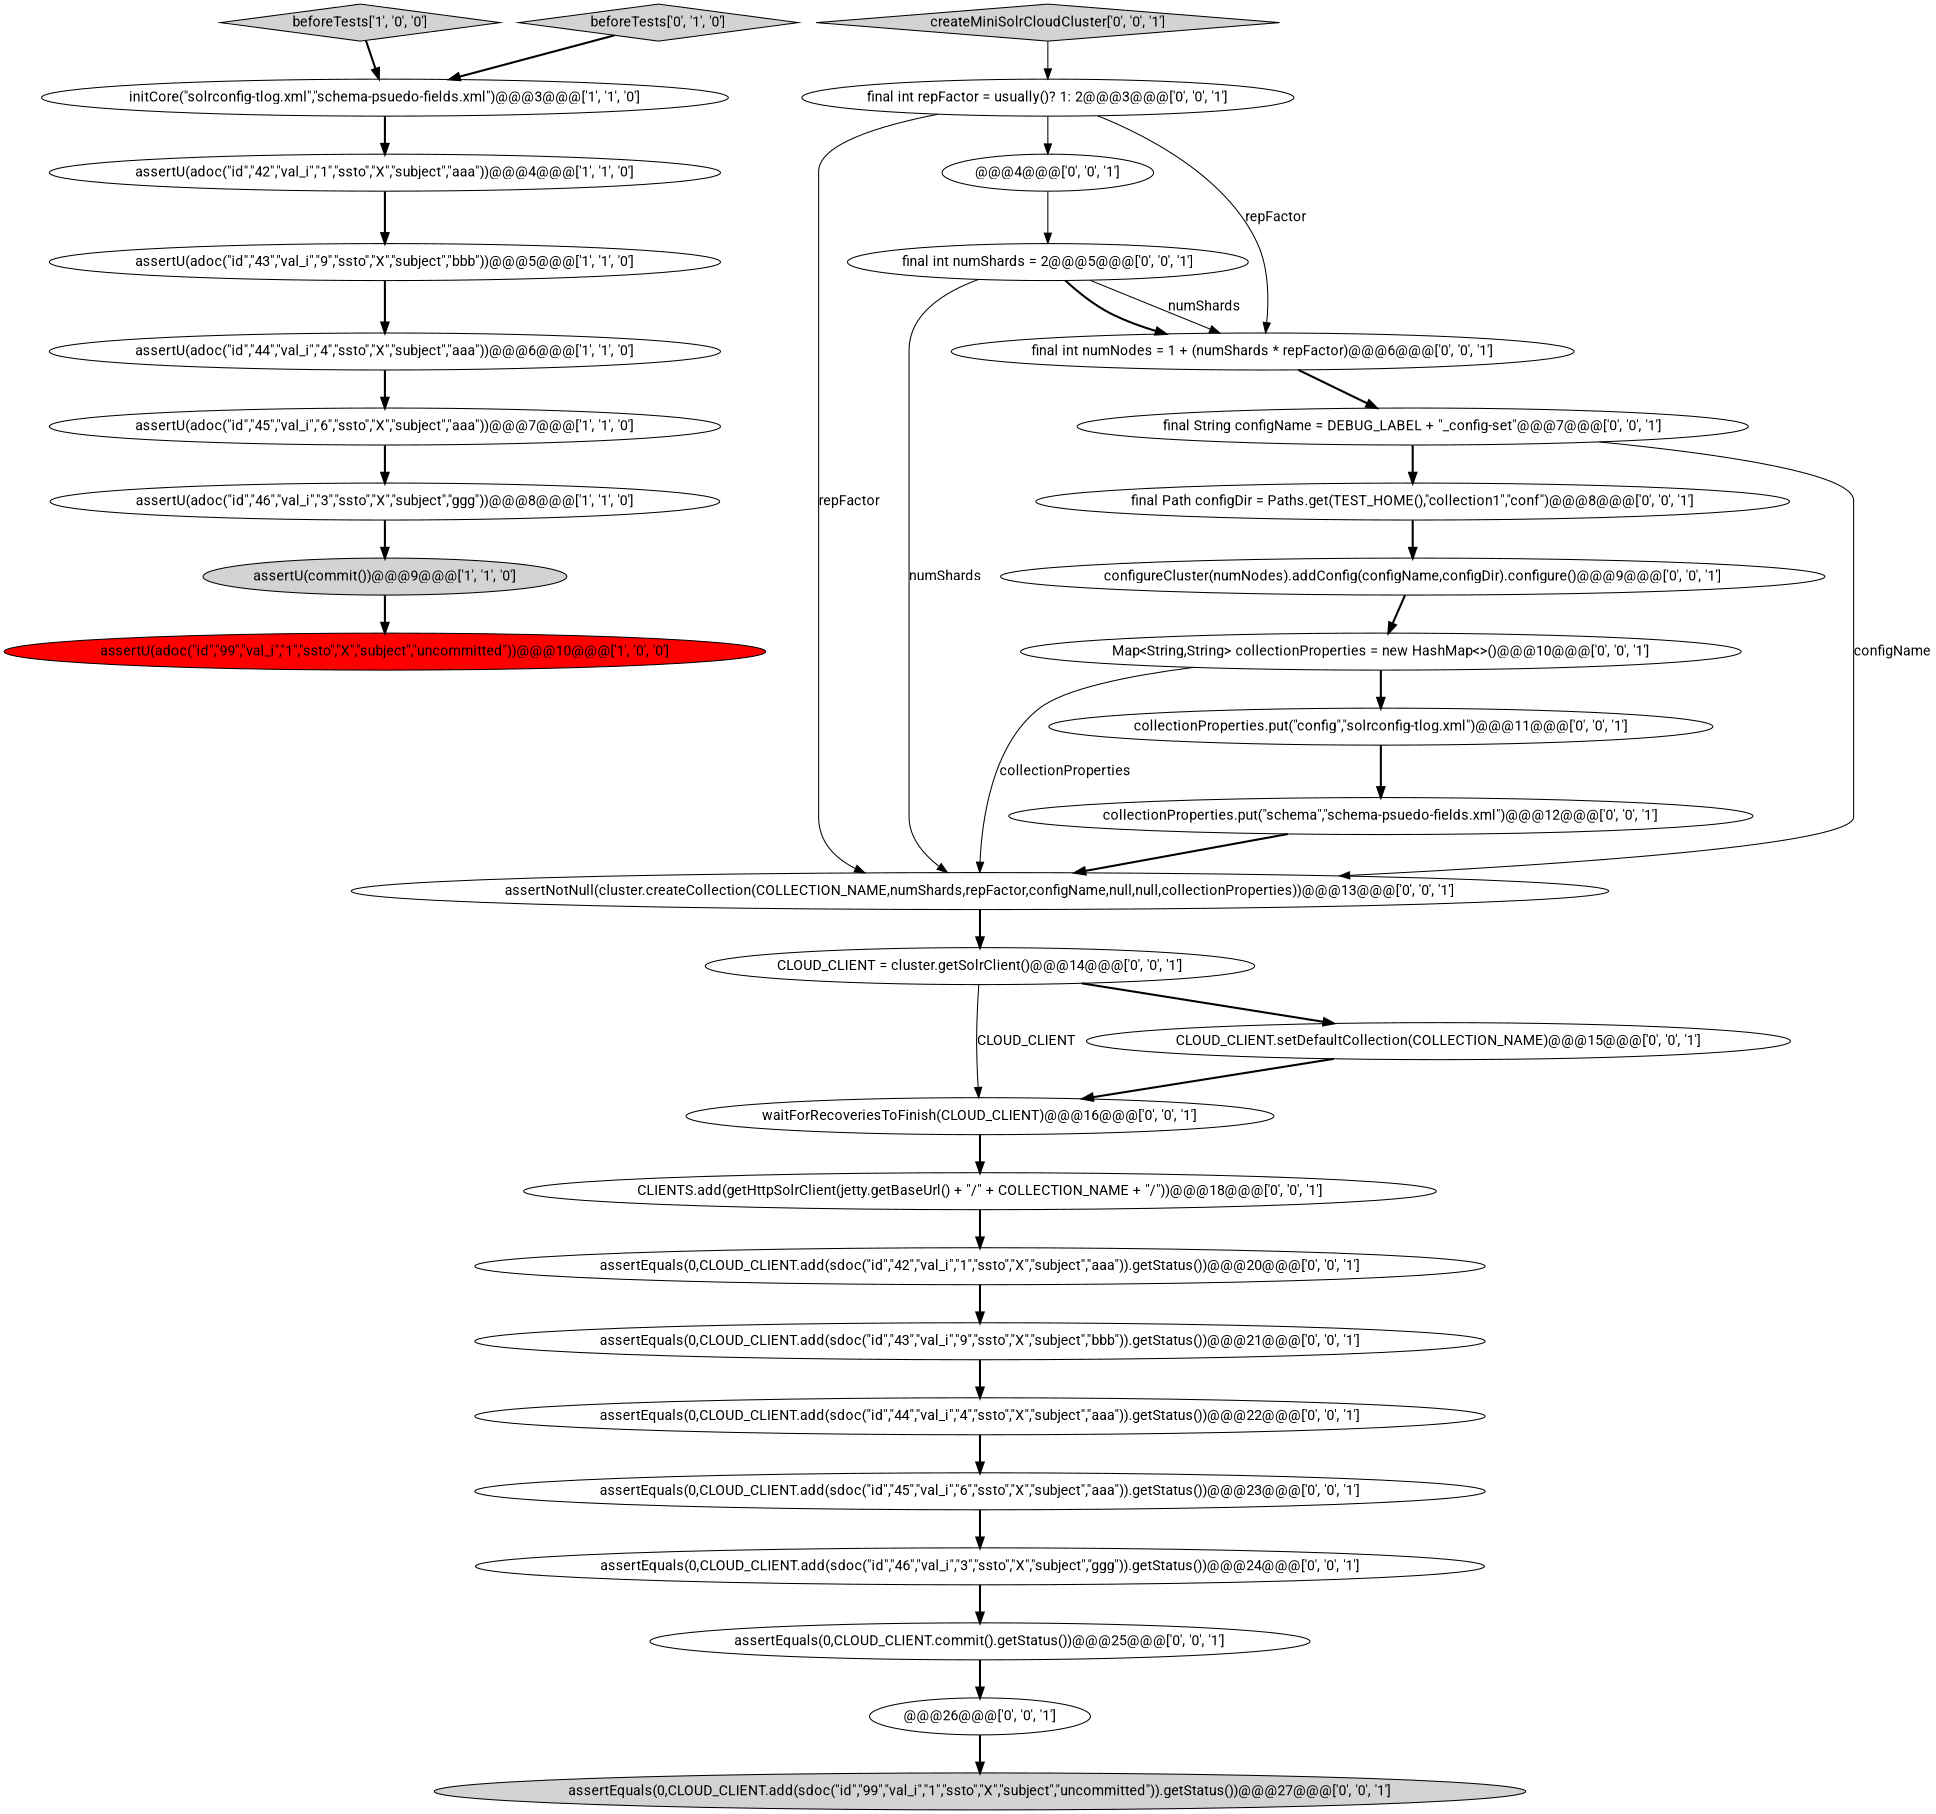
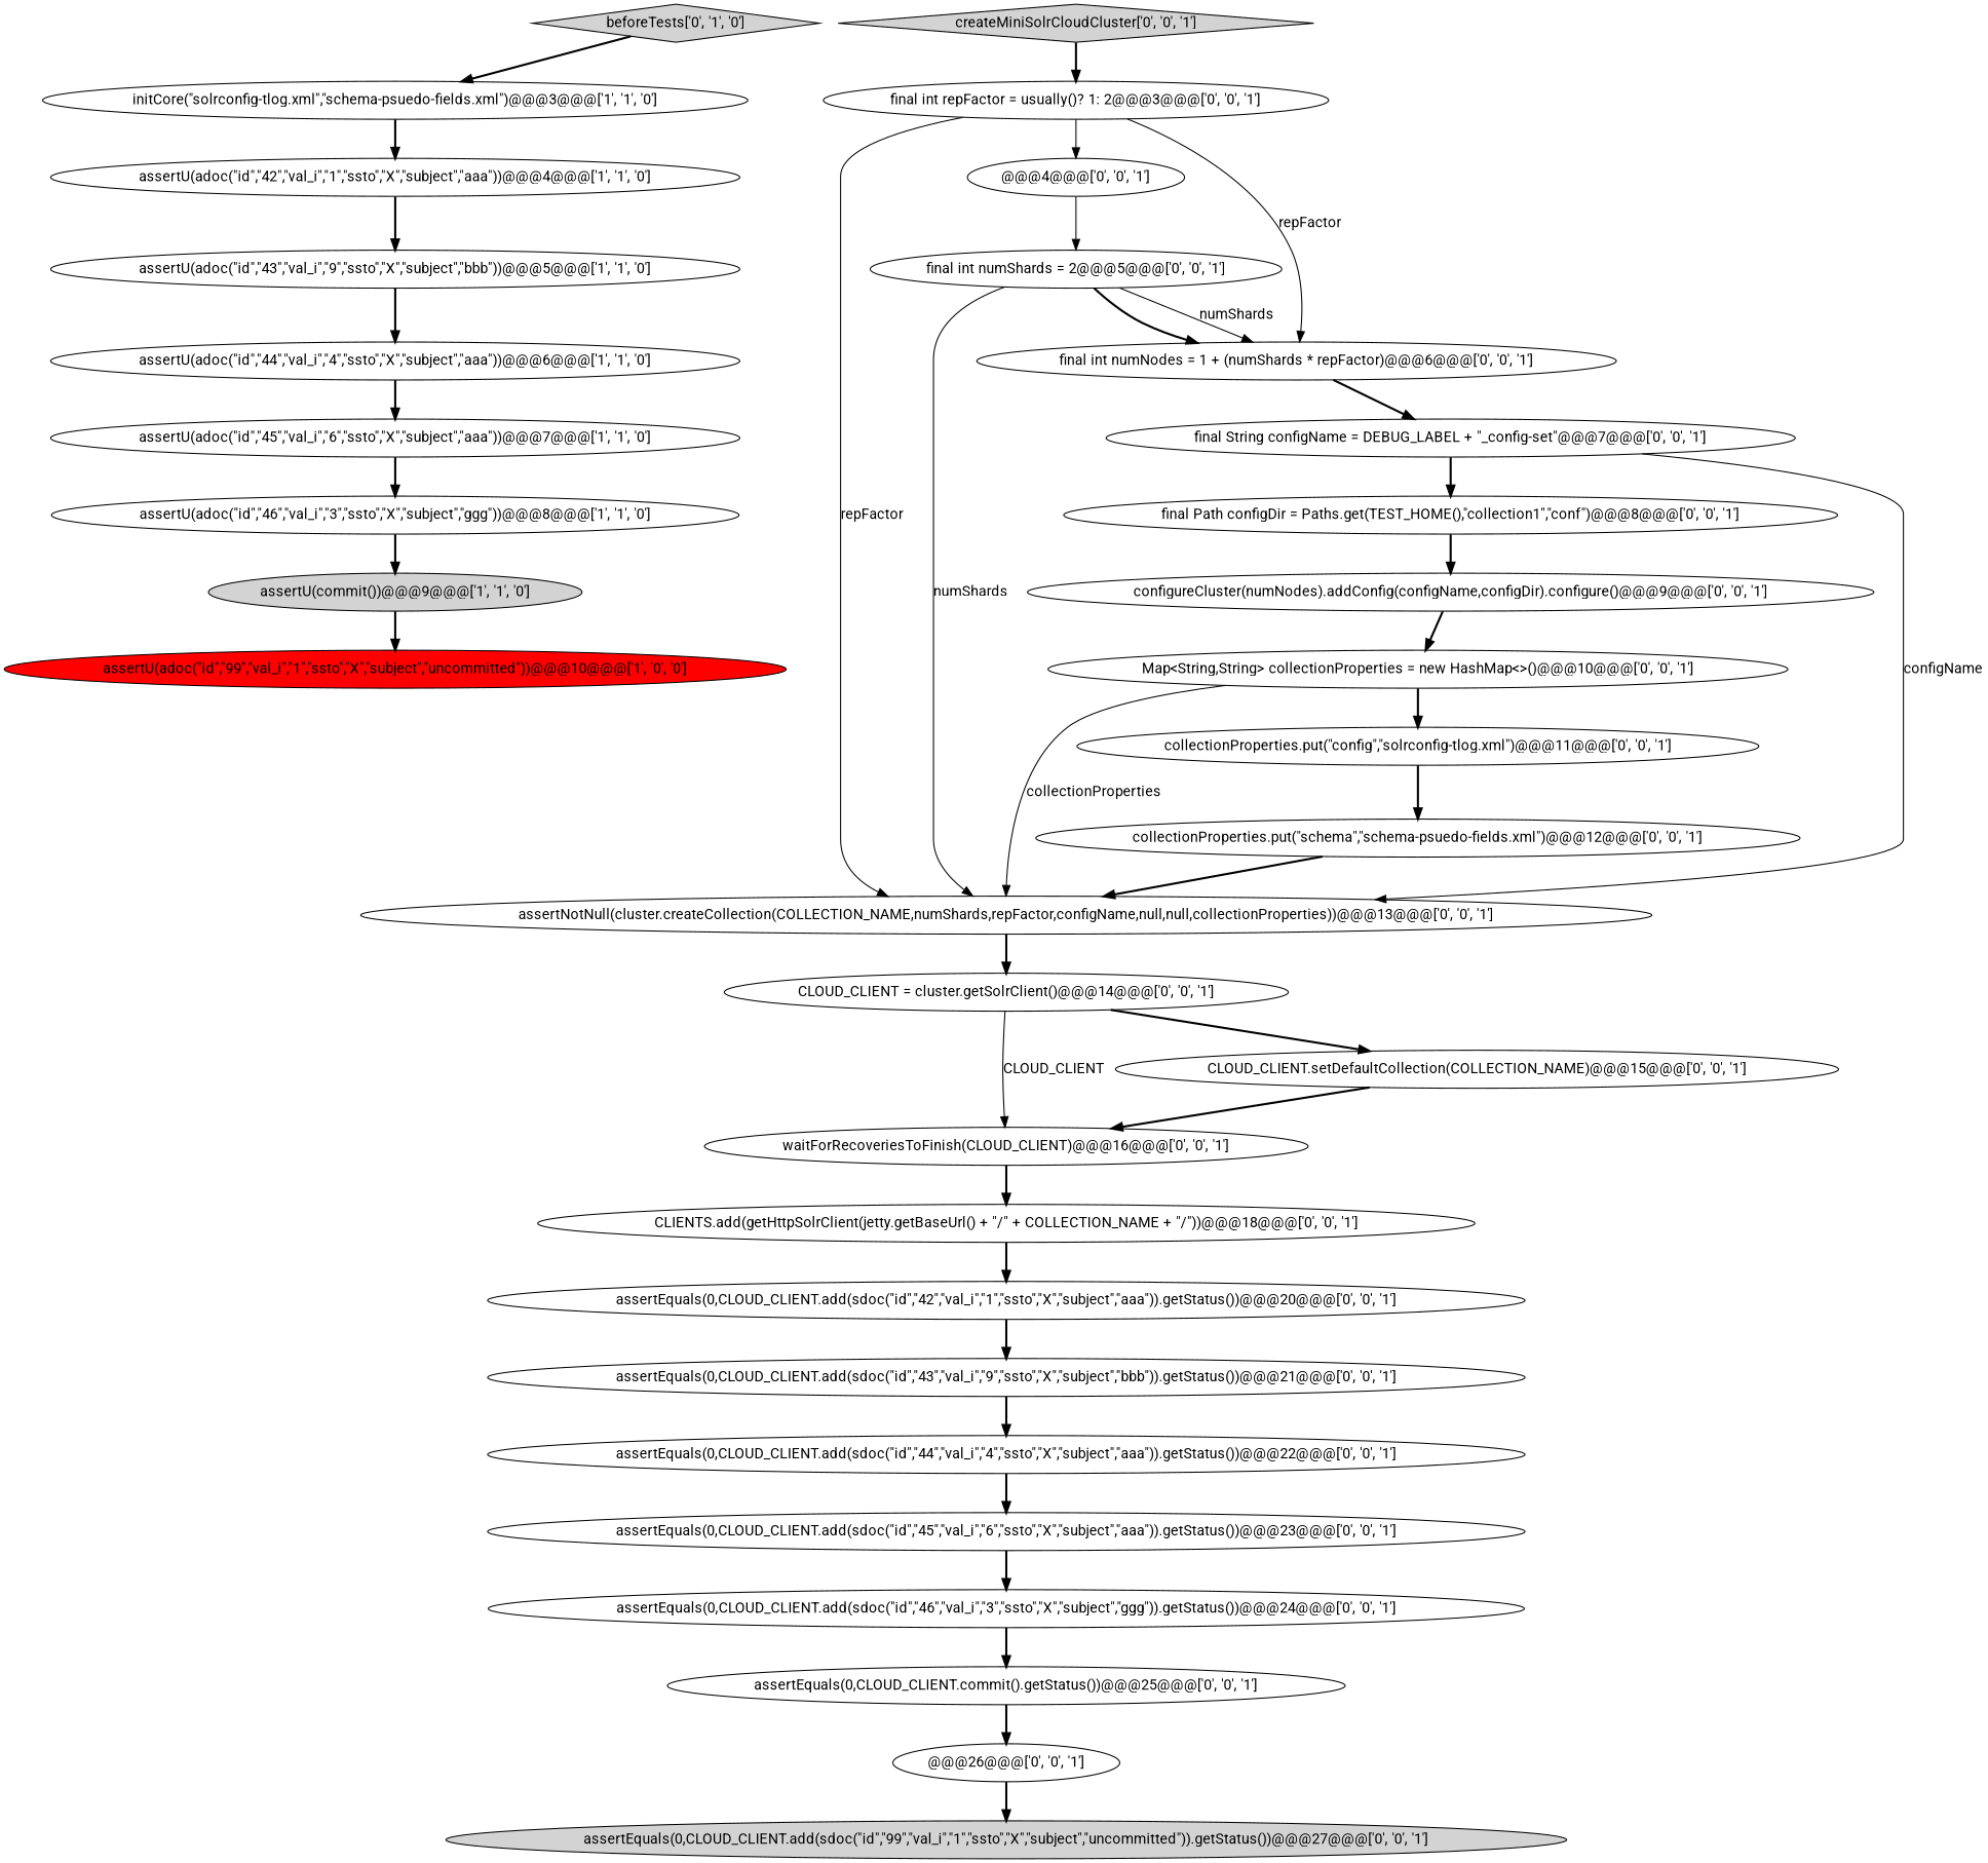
  digraph {
    fontname=Roboto
    node [fillcolor=white fontname=Roboto shape=ellipse style=filled]
    edge [fontname=Roboto style=bold]
    n1 [label="assertU(adoc(\"id\",\"43\",\"val_i\",\"9\",\"ssto\",\"X\",\"subject\",\"bbb\"))@@@5@@@['1', '1', '0']"]
    n2 [label="assertU(adoc(\"id\",\"44\",\"val_i\",\"4\",\"ssto\",\"X\",\"subject\",\"aaa\"))@@@6@@@['1', '1', '0']"]
    n3 [label="assertU(adoc(\"id\",\"45\",\"val_i\",\"6\",\"ssto\",\"X\",\"subject\",\"aaa\"))@@@7@@@['1', '1', '0']"]
    n4 [label="CLIENTS.add(getHttpSolrClient(jetty.getBaseUrl() + \"/\" + COLLECTION_NAME + \"/\"))@@@18@@@['0', '0', '1']"]
    n5 [label="assertEquals(0,CLOUD_CLIENT.add(sdoc(\"id\",\"42\",\"val_i\",\"1\",\"ssto\",\"X\",\"subject\",\"aaa\")).getStatus())@@@20@@@['0', '0', '1']"]
    n6 [label="assertEquals(0,CLOUD_CLIENT.add(sdoc(\"id\",\"43\",\"val_i\",\"9\",\"ssto\",\"X\",\"subject\",\"bbb\")).getStatus())@@@21@@@['0', '0', '1']"]
    n7 [label="final String configName = DEBUG_LABEL + \"_config-set\"@@@7@@@['0', '0', '1']"]
    n8 [label="final Path configDir = Paths.get(TEST_HOME(),\"collection1\",\"conf\")@@@8@@@['0', '0', '1']"]
    n9 [label="assertNotNull(cluster.createCollection(COLLECTION_NAME,numShards,repFactor,configName,null,null,collectionProperties))@@@13@@@['0', '0', '1']"]
    n10 [label="configureCluster(numNodes).addConfig(configName,configDir).configure()@@@9@@@['0', '0', '1']"]
    n11 [label="CLOUD_CLIENT = cluster.getSolrClient()@@@14@@@['0', '0', '1']"]
    n12 [label="@@@4@@@['0', '0', '1']"]
    n13 [label="final int numShards = 2@@@5@@@['0', '0', '1']"]
    n14 [label="final int numNodes = 1 + (numShards * repFactor)@@@6@@@['0', '0', '1']"]
    n15 [label="assertU(adoc(\"id\",\"46\",\"val_i\",\"3\",\"ssto\",\"X\",\"subject\",\"ggg\"))@@@8@@@['1', '1', '0']"]
    n16 [fillcolor=lightgray label="assertU(commit())@@@9@@@['1', '1', '0']"]
    n17 [fillcolor=red label="assertU(adoc(\"id\",\"99\",\"val_i\",\"1\",\"ssto\",\"X\",\"subject\",\"uncommitted\"))@@@10@@@['1', '0', '0']"]
    n18 [label="initCore(\"solrconfig-tlog.xml\",\"schema-psuedo-fields.xml\")@@@3@@@['1', '1', '0']"]
    n19 [label="assertU(adoc(\"id\",\"42\",\"val_i\",\"1\",\"ssto\",\"X\",\"subject\",\"aaa\"))@@@4@@@['1', '1', '0']"]
    n20 [label="@@@26@@@['0', '0', '1']"]
    n21 [fillcolor=lightgray label="assertEquals(0,CLOUD_CLIENT.add(sdoc(\"id\",\"99\",\"val_i\",\"1\",\"ssto\",\"X\",\"subject\",\"uncommitted\")).getStatus())@@@27@@@['0', '0', '1']"]
    n22 [fillcolor=lightgray label="createMiniSolrCloudCluster['0', '0', '1']" shape=diamond]
    n23 [label="final int repFactor = usually()? 1: 2@@@3@@@['0', '0', '1']"]
    n24 [label="assertEquals(0,CLOUD_CLIENT.add(sdoc(\"id\",\"45\",\"val_i\",\"6\",\"ssto\",\"X\",\"subject\",\"aaa\")).getStatus())@@@23@@@['0', '0', '1']"]
    n25 [label="assertEquals(0,CLOUD_CLIENT.add(sdoc(\"id\",\"46\",\"val_i\",\"3\",\"ssto\",\"X\",\"subject\",\"ggg\")).getStatus())@@@24@@@['0', '0', '1']"]
    n26 [label="assertEquals(0,CLOUD_CLIENT.commit().getStatus())@@@25@@@['0', '0', '1']"]
    n27 [label="collectionProperties.put(\"schema\",\"schema-psuedo-fields.xml\")@@@12@@@['0', '0', '1']"]
    n28 [label="waitForRecoveriesToFinish(CLOUD_CLIENT)@@@16@@@['0', '0', '1']"]
    n29 [label="collectionProperties.put(\"config\",\"solrconfig-tlog.xml\")@@@11@@@['0', '0', '1']"]
-   n30 [fillcolor=lightgray label="beforeTests['1', '0', '0']" shape=diamond]
    n31 [label="assertEquals(0,CLOUD_CLIENT.add(sdoc(\"id\",\"44\",\"val_i\",\"4\",\"ssto\",\"X\",\"subject\",\"aaa\")).getStatus())@@@22@@@['0', '0', '1']"]
    n32 [label="Map<String,String> collectionProperties = new HashMap<>()@@@10@@@['0', '0', '1']"]
    n33 [label="CLOUD_CLIENT.setDefaultCollection(COLLECTION_NAME)@@@15@@@['0', '0', '1']"]
    n34 [fillcolor=lightgray label="beforeTests['0', '1', '0']" shape=diamond]
    n1 -> n2
    n2 -> n3
    n3 -> n15
    n4 -> n5
    n5 -> n6
    n6 -> n31
    n7 -> n8
    n7 -> n9 [label=configName style=solid]
    n8 -> n10
    n9 -> n11
    n10 -> n32
    n11 -> n28 [label=CLOUD_CLIENT style=solid]
    n11 -> n33
    n12 -> n13 [style=solid]
    n13 -> n9 [label=numShards style=solid]
    n13 -> n14
    n13 -> n14 [label=numShards style=solid]
    n14 -> n7
    n15 -> n16
    n16 -> n17
    n18 -> n19
    n19 -> n1
    n20 -> n21
-   n22 -> n23 [style=solid]
+   n22 -> n23
    n23 -> n9 [label=repFactor style=solid]
    n23 -> n12 [style=solid]
    n23 -> n14 [label=repFactor style=solid]
    n24 -> n25
    n25 -> n26
    n26 -> n20
    n27 -> n9
    n28 -> n4
    n29 -> n27
-   n30 -> n18
    n31 -> n24
    n32 -> n9 [label=collectionProperties style=solid]
    n32 -> n29
    n33 -> n28
    n34 -> n18
  }
